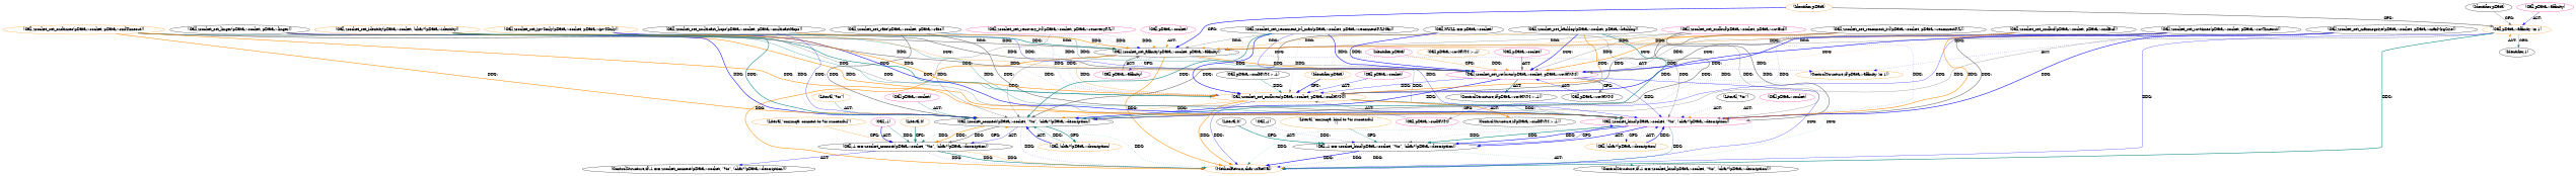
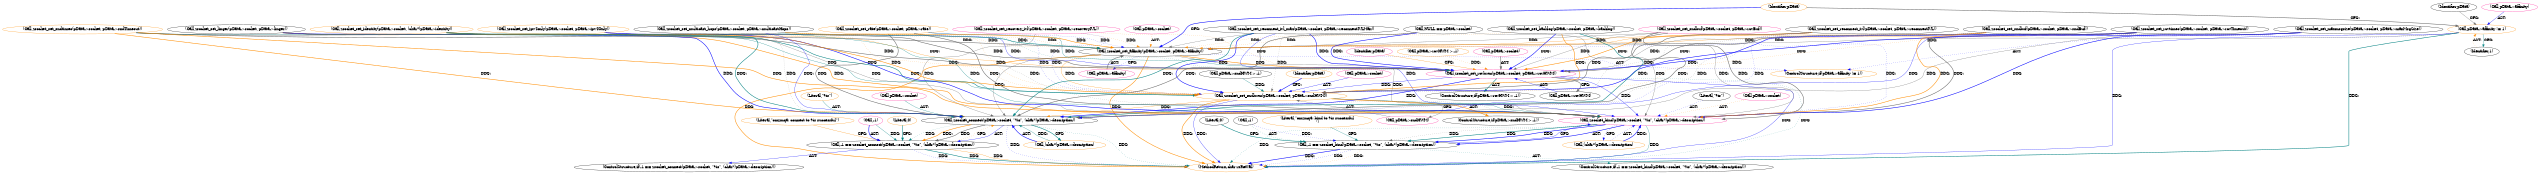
  digraph {
    node [color=black]
    edge [color=blue style=bold]
    n1 [color=darkorange label="(Call,pData->affinity != 1)"]
    n2 [label="(Call,zsocket_set_affinity(pData->socket, pData->affinity))"]
    n3 [color=darkorange label="(ControlStructure,if(pData->affinity != 1))"]
    n4 [color=darkorange label="(MethodReturn,char rsRetVal)"]
    n5 [label="(Identifier,1)"]
    n6 [color=deeppink label="(Call,zsocket_set_rcvhwm(pData->socket, pData->rcvHWM))"]
    n7 [color=darkorange label="(Call,zsocket_set_sndhwm(pData->socket, pData->sndHWM))"]
    n8 [color=deeppink label="(Call,zsocket_bind(pData->socket, \"%s\", (char*)pData->description))"]
    n9 [label="(Call,zsocket_connect(pData->socket, \"%s\", (char*)pData->description))"]
    n10 [color=deeppink label="(Call,pData->affinity)"]
    n11 [label="(ControlStructure,if(pData->rcvHWM > -1))"]
    n12 [label="(Call,pData->rcvHWM)"]
    n13 [color=deeppink label="(Call,pData->sndHWM)"]
    n14 [label="(ControlStructure,if(pData->sndHWM > -1))"]
    n15 [label="(Call,-1 == zsocket_bind(pData->socket, \"%s\", (char*)pData->description))"]
    n16 [color=darkorange label="(Call,(char*)pData->description)"]
    n17 [label="(Call,-1 == zsocket_connect(pData->socket, \"%s\", (char*)pData->description))"]
    n18 [color=darkorange label="(Call,(char*)pData->description)"]
    n19 [label="(ControlStructure,if(-1 == zsocket_bind(pData->socket, \"%s\", (char*)pData->description)))"]
    n20 [label="(ControlStructure,if(-1 == zsocket_connect(pData->socket, \"%s\", (char*)pData->description)))"]
    n21 [label="(Call,-1)"]
    n22 [color=deeppink label="(Identifier,pData)"]
    n23 [label="(Call,zsocket_set_rcvtimeo(pData->socket, pData->rcvTimeout))"]
    n24 [color=darkorange label="(Literal,\"%s\")"]
    n25 [label="(Identifier,pData)"]
    n26 [label="(Literal,\"%s\")"]
    n27 [label="(Call,zsocket_set_linger(pData->socket, pData->linger))"]
    n28 [color=deeppink label="(Call,zsocket_set_recovery_ivl(pData->socket, pData->recoveryIVL))"]
    n29 [label="(Call,zsocket_set_backlog(pData->socket, pData->backlog))"]
    n30 [label="(Call,zsocket_set_maxmsgsize(pData->socket, pData->maxMsgSize))"]
-   n31 [label="(Call,zsocket_set_rate(pData->socket, pData->rate))"]
+   n31 [color=darkorange label="(Call,zsocket_set_rate(pData->socket, pData->rate))"]
    n32 [label="(Call,pData->sndHWM > -1)"]
    n33 [color=darkorange label="(Identifier,pData)"]
    n34 [color=darkorange label="(Literal,0)"]
    n35 [color=darkorange label="(Call,pData->rcvHWM > -1)"]
    n36 [color=deeppink label="(Call,pData->socket)"]
    n37 [color=deeppink label="(Call,zsocket_set_sndbuf(pData->socket, pData->rcvBuf))"]
    n38 [color=deeppink label="(Call,pData->socket)"]
    n39 [color=deeppink label="(Call,pData->socket)"]
    n40 [label="(Literal,0)"]
    n41 [label="(Call,zsocket_set_reconnect_ivl_max(pData->socket, pData->reconnectIVLMax))"]
    n42 [color=deeppink label="(Call,pData->socket)"]
    n43 [color=darkorange label="(Identifier,pData)"]
    n44 [label="(Call,zsocket_set_reconnect_ivl(pData->socket, pData->reconnectIVL))"]
    n45 [color=darkorange label="(Call,zsocket_set_ipv4only(pData->socket, pData->ipv4Only))"]
    n46 [color=darkorange label="(Literal,\"omzmq3: connect to %s successful\")"]
    n47 [label="(Call,NULL == pData->socket)"]
    n48 [color=deeppink label="(Call,-1)"]
    n49 [color=darkorange label="(Call,zsocket_set_sndtimeo(pData->socket, pData->sndTimeout))"]
    n50 [color=darkorange label="(Call,zsocket_set_identity(pData->socket, (char*)pData->identity))"]
    n51 [color=deeppink label="(Call,pData->socket)"]
    n52 [color=darkorange label="(Literal,\"omzmq3: bind to %s successful\n\")"]
    n53 [label="(Call,zsocket_set_multicast_hops(pData->socket, pData->multicastHops))"]
    n54 [label="(Call,zsocket_set_sndbuf(pData->socket, pData->sndBuf))"]
    n55 [color=deeppink label="(Call,pData->affinity)"]
    n1 -> n2 [color=gray40 label="DDG: " style=solid]
    n1 -> n3 [label="AST: " style=dotted]
    n1 -> n4 [label="DDG: " style=solid]
    n1 -> n4 [color=teal label="DDG: "]
    n1 -> n5 [color=teal label="CFG: " style=solid]
    n2 -> n3 [label="AST: " style=dotted]
    n2 -> n4 [color=darkorange label="DDG: "]
    n2 -> n4 [color=darkorange label="DDG: "]
    n2 -> n6 [color=darkorange label="DDG: "]
    n2 -> n7 [color=darkorange label="DDG: " style=solid]
    n2 -> n8 [color=gray40 label="DDG: " style=solid]
    n2 -> n9 [color=gray40 label="DDG: " style=solid]
    n2 -> n10 [label="CFG: " style=dotted]
    n5 -> n1 [color=darkorange label="AST: " style=dotted]
    n6 -> n4 [label="DDG: " style=solid]
    n6 -> n4 [color=teal label="DDG: " style=dotted]
    n6 -> n7 [label="DDG: " style=solid]
    n6 -> n8 [label="DDG: " style=solid]
    n6 -> n9 [label="DDG: "]
    n6 -> n11 [color=teal label="AST: "]
    n6 -> n12 [color=gray40 label="CFG: "]
    n7 -> n4 [label="DDG: " style=solid]
    n7 -> n4 [color=darkorange label="DDG: "]
    n7 -> n8 [color=teal label="DDG: " style=solid]
    n7 -> n9 [color=darkorange label="DDG: " style=solid]
    n7 -> n13 [color=gray40 label="CFG: " style=solid]
    n7 -> n14 [color=darkorange label="AST: "]
    n8 -> n4 [color=teal label="DDG: " style=solid]
    n8 -> n4 [color=teal label="DDG: " style=dotted]
    n8 -> n15 [label="AST: "]
    n8 -> n15 [color=gray40 label="DDG: " style=dotted]
    n8 -> n15 [color=teal label="DDG: "]
    n8 -> n15 [label="DDG: "]
    n8 -> n16 [label="CFG: " style=dotted]
    n9 -> n4 [label="DDG: " style=dotted]
    n9 -> n4 [color=teal label="DDG: " style=dotted]
    n9 -> n17 [label="AST: " style=solid]
    n9 -> n17 [color=teal label="DDG: " style=dotted]
    n9 -> n17 [color=darkorange label="DDG: "]
    n9 -> n17 [color=gray40 label="DDG: "]
    n9 -> n18 [color=teal label="CFG: "]
    n10 -> n2 [color=gray40 label="AST: "]
    n12 -> n6 [label="AST: " style=solid]
    n13 -> n7 [color=gray40 label="AST: " style=solid]
    n15 -> n4 [label="DDG: "]
    n15 -> n4 [label="DDG: " style=dotted]
    n15 -> n4 [color=darkorange label="DDG: " style=dotted]
    n15 -> n8 [label="CFG: " style=solid]
    n15 -> n19 [color=teal label="AST: " style=dotted]
    n16 -> n8 [label="AST: " style=dotted]
    n16 -> n8 [label="DDG: "]
    n17 -> n4 [label="DDG: " style=dotted]
    n17 -> n4 [color=teal label="DDG: "]
    n17 -> n4 [color=darkorange label="DDG: " style=solid]
    n17 -> n9 [color=darkorange label="CFG: " style=dotted]
    n17 -> n20 [label="AST: " style=solid]
    n18 -> n9 [label="AST: "]
    n18 -> n9 [color=teal label="DDG: " style=solid]
    n21 -> n15 [color=teal label="AST: " style=dotted]
    n21 -> n15 [label="DDG: " style=dotted]
    n22 -> n6 [color=darkorange label="CFG: " style=solid]
    n23 -> n2 [color=darkorange label="DDG: " style=solid]
    n23 -> n6 [color=gray40 label="DDG: "]
    n23 -> n7 [label="DDG: "]
    n23 -> n8 [color=gray40 label="DDG: "]
    n23 -> n9 [label="DDG: " style=solid]
    n24 -> n9 [color=teal label="AST: " style=solid]
    n25 -> n1 [color=gray40 label="CFG: " style=solid]
    n26 -> n8 [label="AST: " style=dotted]
    n27 -> n2 [color=darkorange label="DDG: " style=dotted]
    n27 -> n6 [color=darkorange label="DDG: " style=solid]
    n27 -> n7 [color=teal label="DDG: "]
    n27 -> n8 [color=darkorange label="DDG: "]
    n27 -> n9 [label="DDG: "]
    n28 -> n2 [color=darkorange label="DDG: " style=dotted]
    n28 -> n6 [color=darkorange label="DDG: " style=dotted]
    n28 -> n7 [label="DDG: " style=dotted]
    n28 -> n8 [color=gray40 label="DDG: " style=dotted]
    n28 -> n9 [color=gray40 label="DDG: " style=solid]
-   n29 -> n2 [color=darkorange label="DDG: " style=solid]
+   n29 -> n2 [color=darkorange label="DDG: " style=dotted]
    n29 -> n6 [label="DDG: "]
    n29 -> n7 [color=darkorange label="DDG: "]
    n29 -> n8 [color=gray40 label="DDG: " style=solid]
    n29 -> n9 [color=teal label="DDG: "]
    n30 -> n2 [label="DDG: " style=dotted]
    n30 -> n6 [label="DDG: "]
    n30 -> n7 [color=darkorange label="DDG: " style=dotted]
    n30 -> n8 [label="DDG: "]
    n30 -> n9 [color=gray40 label="DDG: " style=solid]
    n31 -> n2 [label="DDG: " style=dotted]
    n31 -> n6 [color=teal label="DDG: " style=solid]
    n31 -> n7 [label="DDG: " style=dotted]
    n31 -> n8 [color=gray40 label="DDG: "]
    n31 -> n9 [color=gray40 label="DDG: "]
    n32 -> n7 [color=teal label="DDG: " style=solid]
    n33 -> n1 [color=gray40 label="CFG: "]
    n33 -> n2 [label="CFG: "]
    n34 -> n17 [color=teal label="CFG: "]
    n35 -> n6 [color=darkorange label="DDG: " style=dotted]
    n36 -> n2 [color=darkorange label="AST: " style=dotted]
    n37 -> n2 [color=gray40 label="DDG: " style=solid]
    n37 -> n6 [color=gray40 label="DDG: " style=solid]
    n37 -> n8 [color=gray40 label="DDG: "]
    n37 -> n9 [color=gray40 label="DDG: "]
    n38 -> n9 [color=teal label="AST: " style=solid]
    n39 -> n8 [color=darkorange label="AST: " style=dotted]
    n40 -> n15 [color=teal label="CFG: "]
    n41 -> n2 [color=gray40 label="DDG: " style=solid]
    n41 -> n6 [label="DDG: "]
    n41 -> n7 [label="DDG: "]
    n41 -> n8 [label="DDG: " style=solid]
    n41 -> n9 [color=teal label="DDG: "]
    n42 -> n6 [color=gray40 label="AST: "]
    n43 -> n7 [label="CFG: "]
    n44 -> n2 [color=darkorange label="DDG: " style=solid]
    n44 -> n6 [color=darkorange label="DDG: "]
    n44 -> n7 [color=gray40 label="DDG: "]
    n44 -> n8 [label="DDG: " style=dotted]
    n44 -> n9 [color=gray40 label="DDG: " style=dotted]
    n45 -> n2 [color=darkorange label="DDG: " style=dotted]
    n45 -> n6 [label="DDG: " style=solid]
    n45 -> n7 [color=darkorange label="DDG: " style=dotted]
    n45 -> n8 [label="DDG: "]
    n45 -> n9 [color=gray40 label="DDG: " style=dotted]
    n46 -> n17 [color=darkorange label="CFG: " style=solid]
    n47 -> n2 [color=darkorange label="DDG: " style=dotted]
    n47 -> n6 [label="DDG: "]
    n47 -> n7 [color=gray40 label="DDG: " style=dotted]
    n47 -> n8 [color=gray40 label="DDG: " style=solid]
    n47 -> n9 [color=gray40 label="DDG: "]
    n48 -> n17 [label="AST: "]
    n48 -> n17 [color=teal label="DDG: " style=solid]
    n49 -> n2 [color=gray40 label="DDG: "]
    n49 -> n6 [color=gray40 label="DDG: "]
    n49 -> n7 [color=teal label="DDG: " style=solid]
    n49 -> n8 [color=darkorange label="DDG: "]
    n49 -> n9 [color=darkorange label="DDG: "]
    n50 -> n2 [color=teal label="DDG: "]
    n50 -> n6 [color=gray40 label="DDG: "]
    n50 -> n7 [color=darkorange label="DDG: "]
    n50 -> n8 [color=gray40 label="DDG: " style=solid]
    n50 -> n9 [color=teal label="DDG: "]
    n51 -> n7 [label="AST: " style=solid]
    n52 -> n15 [color=teal label="CFG: " style=solid]
    n53 -> n2 [color=darkorange label="DDG: "]
    n53 -> n6 [color=teal label="DDG: " style=dotted]
    n53 -> n7 [color=darkorange label="DDG: " style=dotted]
    n53 -> n8 [color=teal label="DDG: " style=solid]
    n53 -> n9 [label="DDG: " style=solid]
    n54 -> n2 [color=darkorange label="DDG: " style=solid]
    n54 -> n6 [color=gray40 label="DDG: " style=solid]
    n54 -> n7 [color=gray40 label="DDG: " style=dotted]
    n54 -> n8 [color=darkorange label="DDG: "]
    n54 -> n9 [label="DDG: " style=dotted]
    n55 -> n1 [label="AST: " style=solid]
  }
